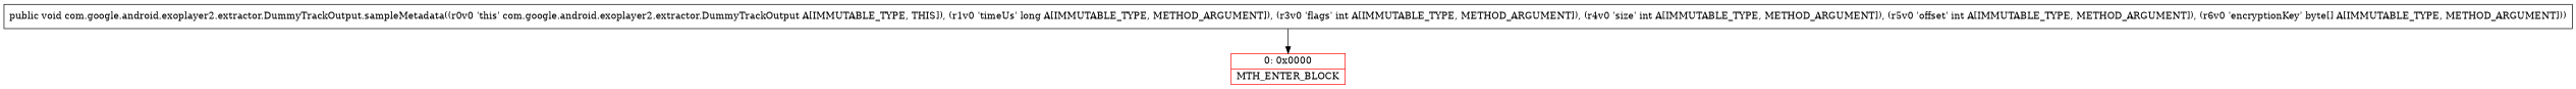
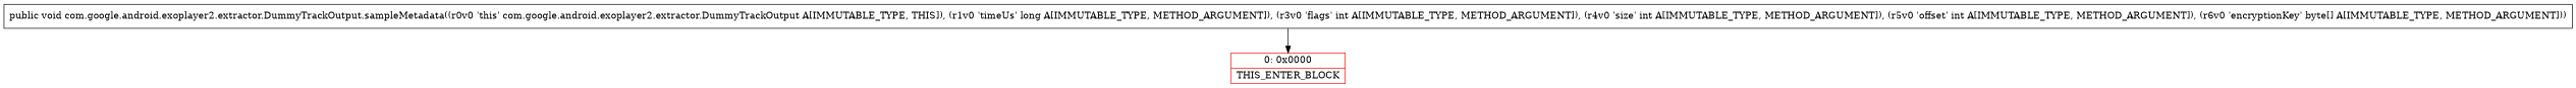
  digraph {
    node [shape=record]
-   n1 [color=red label="{0\:\ 0x0000|MTH_ENTER_BLOCK\l}"]
+   n1 [color=red label="{0\:\ 0x0000|THIS_ENTER_BLOCK\l}"]
    n2 [label="{public void com.google.android.exoplayer2.extractor.DummyTrackOutput.sampleMetadata((r0v0 'this' com.google.android.exoplayer2.extractor.DummyTrackOutput A[IMMUTABLE_TYPE, THIS]), (r1v0 'timeUs' long A[IMMUTABLE_TYPE, METHOD_ARGUMENT]), (r3v0 'flags' int A[IMMUTABLE_TYPE, METHOD_ARGUMENT]), (r4v0 'size' int A[IMMUTABLE_TYPE, METHOD_ARGUMENT]), (r5v0 'offset' int A[IMMUTABLE_TYPE, METHOD_ARGUMENT]), (r6v0 'encryptionKey' byte[] A[IMMUTABLE_TYPE, METHOD_ARGUMENT])) }"]
    subgraph cluster_1 {
      label="R(0)"
    }
    n2 -> n1
  }
